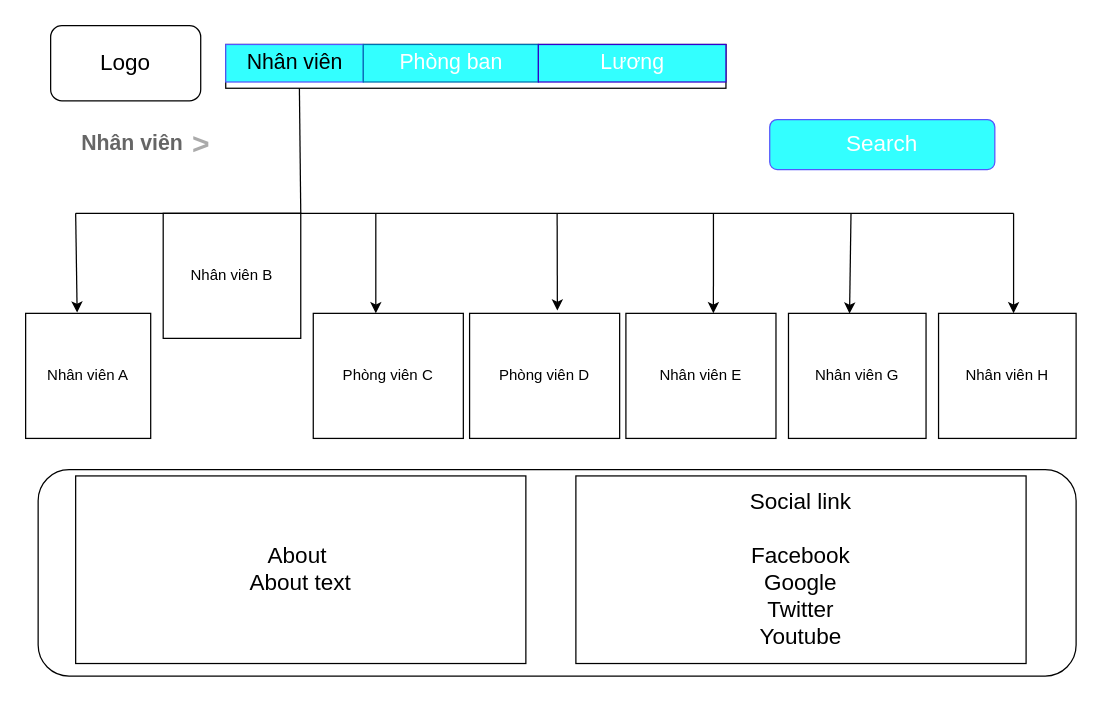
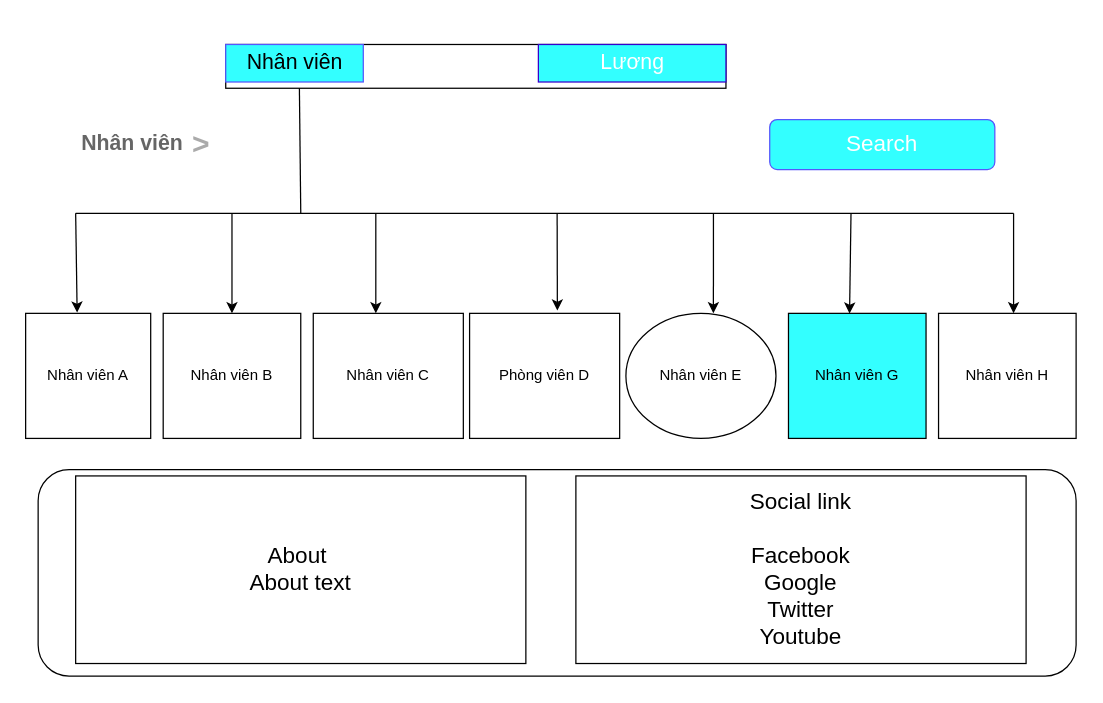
  <mxCell id="0" />
  <mxCell id="1" parent="0" />
- <mxCell id="2" value="Nhân viên B" style="rounded=0;whiteSpace=wrap;html=1;" parent="1" vertex="1"><mxGeometry x="130" y="170" width="110" height="100" as="geometry" /></mxCell>
+ <mxCell id="2" value="Nhân viên B" style="rounded=0;whiteSpace=wrap;html=1;" parent="1" vertex="1"><mxGeometry x="130" y="250" width="110" height="100" as="geometry" /></mxCell>
  <mxCell id="3" value="Nhân viên A" style="rounded=0;whiteSpace=wrap;html=1;" parent="1" vertex="1"><mxGeometry y="250" width="100" height="100" as="geometry" x="20" /></mxCell>
- <mxCell id="4" value="Phòng viên C" style="rounded=0;whiteSpace=wrap;html=1;" parent="1" vertex="1"><mxGeometry x="250" y="250" width="120" height="100" as="geometry" /></mxCell>
+ <mxCell id="4" value="Nhân viên C" style="rounded=0;whiteSpace=wrap;html=1;" parent="1" vertex="1"><mxGeometry x="250" y="250" width="120" height="100" as="geometry" /></mxCell>
  <mxCell id="5" value="Phòng viên D" style="rounded=0;whiteSpace=wrap;html=1;" parent="1" vertex="1"><mxGeometry x="375" y="250" width="120" height="100" as="geometry" /></mxCell>
- <mxCell id="6" value="Nhân viên E" style="rounded=0;whiteSpace=wrap;html=1;" parent="1" vertex="1"><mxGeometry x="500" y="250" width="120" height="100" as="geometry" /></mxCell>
- <mxCell id="7" value="Nhân viên G" style="rounded=0;whiteSpace=wrap;html=1;" parent="1" vertex="1"><mxGeometry x="630" y="250" width="110" height="100" as="geometry" /></mxCell>
+ <mxCell id="6" value="Nhân viên E" style="ellipse;whiteSpace=wrap;html=1;" parent="1" vertex="1"><mxGeometry x="500" y="250" width="120" height="100" as="geometry" /></mxCell>
+ <mxCell id="7" value="Nhân viên G" style="rounded=0;whiteSpace=wrap;html=1;fillColor=#33ffff;" parent="1" vertex="1"><mxGeometry x="630" y="250" width="110" height="100" as="geometry" /></mxCell>
  <mxCell id="8" value="Nhân viên H" style="rounded=0;whiteSpace=wrap;html=1;" parent="1" vertex="1"><mxGeometry x="750" y="250" width="110" height="100" as="geometry" /></mxCell>
  <mxCell id="9" value="" style="endArrow=none;html=1;fontSize=24;entryX=0.535;entryY=0.987;entryDx=0;entryDy=0;entryPerimeter=0;" parent="1" edge="1" target="21"><mxGeometry width="50" height="50" relative="1" as="geometry"><mxPoint x="240" y="170" as="sourcePoint" /><mxPoint x="240" y="130" as="targetPoint" /></mxGeometry></mxCell>
  <mxCell id="10" value="" style="endArrow=none;html=1;fontSize=24;" parent="1" edge="1"><mxGeometry width="50" height="50" relative="1" as="geometry"><mxPoint x="60" y="170" as="sourcePoint" /><mxPoint x="810" y="170" as="targetPoint" /></mxGeometry></mxCell>
  <mxCell id="11" value="" style="endArrow=classic;html=1;fontSize=24;entryX=0.412;entryY=-0.006;entryDx=0;entryDy=0;entryPerimeter=0;" parent="1" target="3" edge="1"><mxGeometry width="50" height="50" relative="1" as="geometry"><mxPoint x="60" y="170" as="sourcePoint" /><mxPoint x="110" y="120" as="targetPoint" /></mxGeometry></mxCell>
  <mxCell id="12" value="" style="endArrow=classic;html=1;fontSize=24;entryX=0.5;entryY=0;entryDx=0;entryDy=0;" parent="1" target="2" edge="1"><mxGeometry width="50" height="50" relative="1" as="geometry"><mxPoint x="185" y="170" as="sourcePoint" /><mxPoint x="240" y="120" as="targetPoint" /></mxGeometry></mxCell>
  <mxCell id="13" value="" style="endArrow=classic;html=1;fontSize=24;entryX=0.417;entryY=0;entryDx=0;entryDy=0;entryPerimeter=0;" parent="1" target="4" edge="1"><mxGeometry width="50" height="50" relative="1" as="geometry"><mxPoint x="300" y="170" as="sourcePoint" /><mxPoint x="350" y="120" as="targetPoint" /></mxGeometry></mxCell>
  <mxCell id="14" value="" style="endArrow=classic;html=1;fontSize=24;entryX=0.585;entryY=-0.022;entryDx=0;entryDy=0;entryPerimeter=0;" parent="1" target="5" edge="1"><mxGeometry width="50" height="50" relative="1" as="geometry"><mxPoint x="445" y="170" as="sourcePoint" /><mxPoint x="444" y="210" as="targetPoint" /></mxGeometry></mxCell>
  <mxCell id="15" value="" style="endArrow=classic;html=1;fontSize=24;entryX=0.583;entryY=0;entryDx=0;entryDy=0;entryPerimeter=0;" parent="1" target="6" edge="1"><mxGeometry width="50" height="50" relative="1" as="geometry"><mxPoint x="570" y="170" as="sourcePoint" /><mxPoint x="620" y="125" as="targetPoint" /></mxGeometry></mxCell>
  <mxCell id="16" value="" style="endArrow=classic;html=1;fontSize=24;entryX=0.444;entryY=0.002;entryDx=0;entryDy=0;entryPerimeter=0;" parent="1" target="7" edge="1"><mxGeometry width="50" height="50" relative="1" as="geometry"><mxPoint x="680" y="170" as="sourcePoint" /><mxPoint x="730" y="120" as="targetPoint" /></mxGeometry></mxCell>
  <mxCell id="17" value="" style="endArrow=classic;html=1;fontSize=24;" parent="1" edge="1"><mxGeometry width="50" height="50" relative="1" as="geometry"><mxPoint x="810" y="170" as="sourcePoint" /><mxPoint x="810" y="250" as="targetPoint" /></mxGeometry></mxCell>
  <mxCell id="18" value="" style="edgeStyle=none;html=1;fontSize=18;fontColor=#FFFFFF;" edge="1" parent="1"><mxGeometry relative="1" as="geometry"><mxPoint x="280" y="405" as="sourcePoint" /><mxPoint x="280" y="405" as="targetPoint" /></mxGeometry></mxCell>
- <mxCell id="19" value="Logo" style="rounded=1;whiteSpace=wrap;html=1;fontSize=18;" vertex="1" parent="1"><mxGeometry x="40" y="20" width="120" height="60" as="geometry" /></mxCell>
  <mxCell id="20" value="" style="strokeWidth=1;shadow=0;dashed=0;align=center;html=1;shape=mxgraph.mockup.forms.rrect;rSize=0;fontSize=18;gradientColor=none;" vertex="1" parent="1"><mxGeometry x="180" y="35" width="400" height="35" as="geometry" /></mxCell>
  <mxCell id="21" value="Nhân viên" style="fillColor=#33FFFF;strokeWidth=1;shadow=0;dashed=0;align=center;html=1;shape=mxgraph.mockup.forms.rrect;rSize=0;fontSize=17;strokeColor=#5656FC;" vertex="1" parent="20"><mxGeometry width="110" height="30" as="geometry" /></mxCell>
- <mxCell id="22" value="Phòng ban" style="strokeColor=#006EAF;fillColor=#33FFFF;strokeWidth=1;shadow=0;dashed=0;align=center;html=1;shape=mxgraph.mockup.forms.rrect;rSize=0;fontSize=17;fontColor=#ffffff;" vertex="1" parent="20"><mxGeometry x="110" width="140" height="30" as="geometry" /></mxCell>
  <mxCell id="23" value="Lương" style="strokeColor=#3700CC;fillColor=#33FFFF;strokeWidth=1;shadow=0;dashed=0;align=center;html=1;shape=mxgraph.mockup.forms.rrect;rSize=0;fontSize=17;fontColor=#ffffff;" vertex="1" parent="20"><mxGeometry x="250" width="150" height="30" as="geometry" /></mxCell>
  <mxCell id="24" style="edgeStyle=none;html=1;fontSize=18;" edge="1" parent="20" target="20"><mxGeometry relative="1" as="geometry"><mxPoint x="400" y="15" as="sourcePoint" /></mxGeometry></mxCell>
  <mxCell id="25" value="Nhân viên" style="strokeWidth=1;shadow=0;dashed=0;align=center;html=1;shape=mxgraph.mockup.navigation.anchor;fontSize=17;fontColor=#666666;fontStyle=1;fillColor=#33FFFF;" vertex="1" parent="1"><mxGeometry x="60" y="100" width="90" height="30" as="geometry" /></mxCell>
  <mxCell id="26" value="&gt;" style="strokeWidth=1;shadow=0;dashed=0;align=center;html=1;shape=mxgraph.mockup.navigation.anchor;fontSize=24;fontColor=#aaaaaa;fontStyle=1;fillColor=#33FFFF;" vertex="1" parent="1"><mxGeometry x="150" y="100" width="20" height="30" as="geometry" /></mxCell>
  <mxCell id="27" value="Search" style="rounded=1;whiteSpace=wrap;html=1;fontSize=18;fontColor=#FFFFFF;strokeColor=#5656FC;fillColor=#33FFFF;" vertex="1" parent="1"><mxGeometry x="615" y="95" width="180" height="40" as="geometry" /></mxCell>
  <mxCell id="28" value="" style="edgeStyle=none;html=1;fontSize=18;fontColor=#FFFFFF;" edge="1" parent="1"><mxGeometry relative="1" as="geometry"><mxPoint x="280" y="370" as="sourcePoint" /><mxPoint x="280" y="370" as="targetPoint" /></mxGeometry></mxCell>
  <mxCell id="29" value="" style="rounded=1;whiteSpace=wrap;html=1;fontSize=18;" vertex="1" parent="1"><mxGeometry x="30" y="375" width="830" height="165" as="geometry" /></mxCell>
  <mxCell id="30" value="About&amp;nbsp;&lt;br&gt;About text" style="rounded=0;whiteSpace=wrap;html=1;fontSize=18;" vertex="1" parent="1"><mxGeometry x="60" y="380" width="360" height="150" as="geometry" /></mxCell>
  <mxCell id="31" value="Social link&lt;br&gt;&lt;br&gt;Facebook&lt;br&gt;Google&lt;br&gt;Twitter&lt;br&gt;Youtube&lt;br&gt;" style="rounded=0;whiteSpace=wrap;html=1;fontSize=18;" vertex="1" parent="1"><mxGeometry x="460" y="380" width="360" height="150" as="geometry" /></mxCell>
